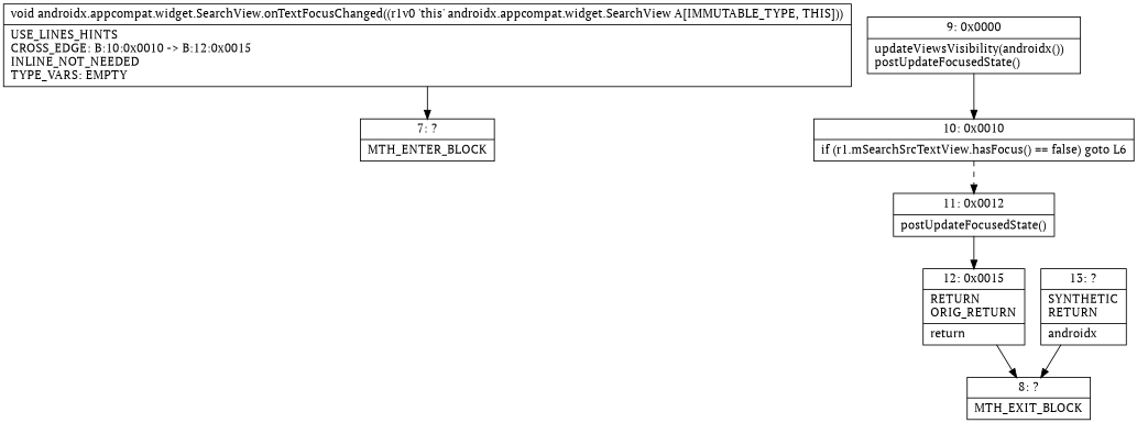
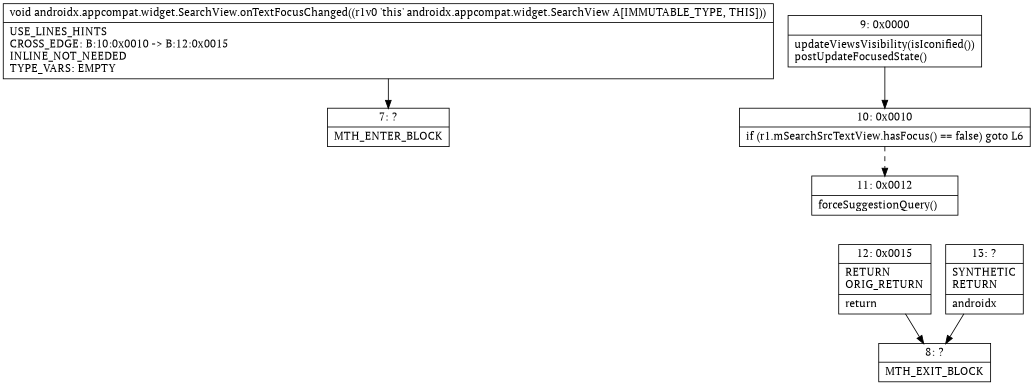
  digraph {
    fontname="PT Serif"
    node [fontname="PT Serif" shape=record]
    edge [fontname="PT Serif"]
    n1 [label="{7\:\ ?|MTH_ENTER_BLOCK\l}"]
-   n2 [label="{9\:\ 0x0000|updateViewsVisibility(androidx())\lpostUpdateFocusedState()\l}"]
+   n2 [label="{9\:\ 0x0000|updateViewsVisibility(isIconified())\lpostUpdateFocusedState()\l}"]
    n3 [label="{10\:\ 0x0010|if (r1.mSearchSrcTextView.hasFocus() == false) goto L6\l}"]
-   n4 [label="{11\:\ 0x0012|postUpdateFocusedState()\l}"]
+   n4 [label="{11\:\ 0x0012|forceSuggestionQuery()\l}"]
    n5 [label="{12\:\ 0x0015|RETURN\lORIG_RETURN\l|return\l}"]
    n6 [label="{13\:\ ?|SYNTHETIC\lRETURN\l|androidx\l}"]
    n7 [label="{8\:\ ?|MTH_EXIT_BLOCK\l}"]
    n8 [label="{void androidx.appcompat.widget.SearchView.onTextFocusChanged((r1v0 'this' androidx.appcompat.widget.SearchView A[IMMUTABLE_TYPE, THIS]))  | USE_LINES_HINTS\lCROSS_EDGE: B:10:0x0010 \-\> B:12:0x0015\lINLINE_NOT_NEEDED\lTYPE_VARS: EMPTY\l}"]
    n2 -> n3
    n3 -> n4 [style=dashed]
-   n4 -> n5
    n5 -> n7
    n6 -> n7
    n8 -> n1
  }
